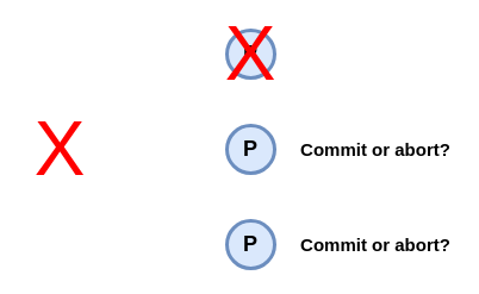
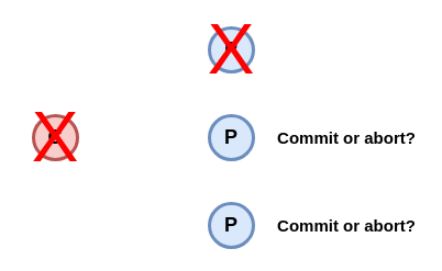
  <mxCell id="0" />
  <mxCell id="1" parent="0" />
+ <mxCell id="2" value="&lt;font style=&quot;font-size: 18px&quot;&gt;&lt;b&gt;C&lt;/b&gt;&lt;/font&gt;" style="ellipse;whiteSpace=wrap;html=1;aspect=fixed;strokeWidth=3;fillColor=#f8cecc;strokeColor=#b85450;" parent="1" vertex="1"><mxGeometry x="30" y="105" width="40" height="40" as="geometry" /></mxCell>
  <mxCell id="3" value="&lt;font size=&quot;1&quot;&gt;&lt;b style=&quot;font-size: 18px&quot;&gt;P&lt;/b&gt;&lt;/font&gt;" style="ellipse;whiteSpace=wrap;html=1;aspect=fixed;strokeWidth=3;fillColor=#dae8fc;strokeColor=#6c8ebf;" parent="1" vertex="1"><mxGeometry x="190" y="25" width="40" height="40" as="geometry" /></mxCell>
  <mxCell id="4" value="&lt;font style=&quot;font-size: 18px&quot;&gt;&lt;b&gt;P&lt;/b&gt;&lt;/font&gt;" style="ellipse;whiteSpace=wrap;html=1;aspect=fixed;strokeWidth=3;fillColor=#dae8fc;strokeColor=#6c8ebf;" parent="1" vertex="1"><mxGeometry x="190" y="105" width="40" height="40" as="geometry" /></mxCell>
  <mxCell id="5" value="&lt;font style=&quot;font-size: 18px&quot;&gt;&lt;b&gt;P&lt;/b&gt;&lt;/font&gt;" style="ellipse;whiteSpace=wrap;html=1;aspect=fixed;strokeWidth=3;fillColor=#dae8fc;strokeColor=#6c8ebf;" parent="1" vertex="1"><mxGeometry x="190" y="185" width="40" height="40" as="geometry" /></mxCell>
  <mxCell id="6" value="&lt;font style=&quot;font-size: 64px&quot; color=&quot;#ff0000&quot;&gt;X&lt;/font&gt;" style="text;html=1;strokeColor=none;fillColor=none;align=center;verticalAlign=middle;whiteSpace=wrap;rounded=0;" parent="1" vertex="1"><mxGeometry x="180" y="20" width="60" height="50" as="geometry" /></mxCell>
  <mxCell id="7" value="&lt;font style=&quot;font-size: 64px&quot; color=&quot;#ff0000&quot;&gt;X&lt;/font&gt;" style="text;html=1;strokeColor=none;fillColor=none;align=center;verticalAlign=middle;whiteSpace=wrap;rounded=0;" parent="1" vertex="1"><mxGeometry x="20" y="100" width="60" height="50" as="geometry" /></mxCell>
  <mxCell id="8" value="&lt;font style=&quot;font-size: 15px&quot;&gt;&lt;b&gt;Commit or abort?&lt;/b&gt;&lt;/font&gt;" style="text;html=1;strokeColor=none;fillColor=none;align=center;verticalAlign=middle;whiteSpace=wrap;rounded=0;" parent="1" vertex="1"><mxGeometry x="250" y="115" width="130" height="20" as="geometry" /></mxCell>
  <mxCell id="9" value="&lt;font style=&quot;font-size: 15px&quot;&gt;&lt;b&gt;Commit or abort?&lt;/b&gt;&lt;/font&gt;" style="text;html=1;strokeColor=none;fillColor=none;align=center;verticalAlign=middle;whiteSpace=wrap;rounded=0;" parent="1" vertex="1"><mxGeometry x="250" y="195" width="130" height="20" as="geometry" /></mxCell>
